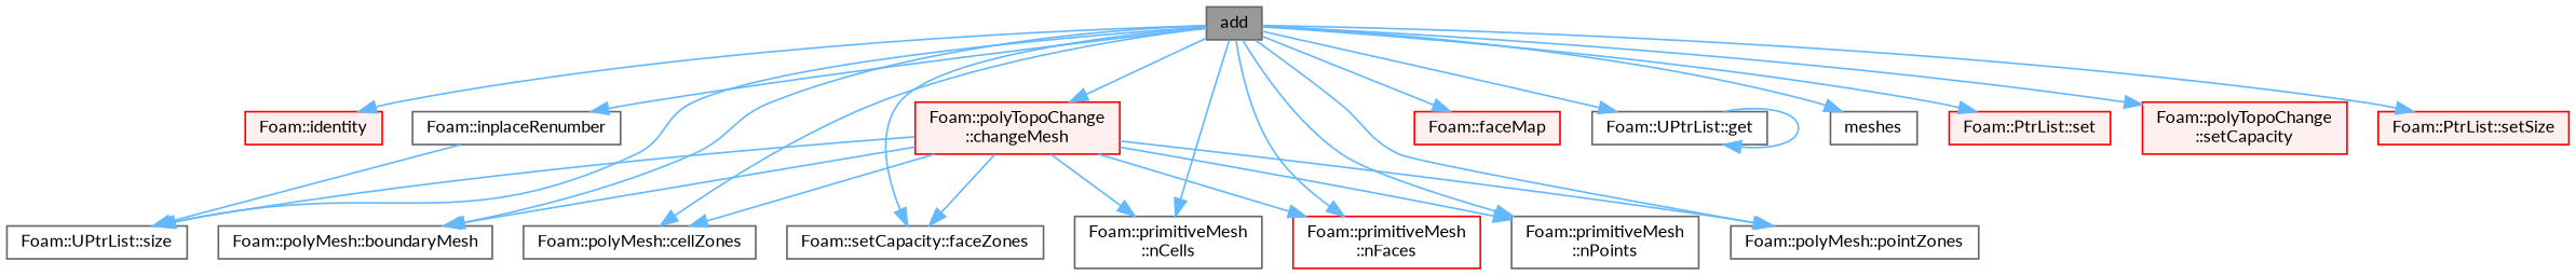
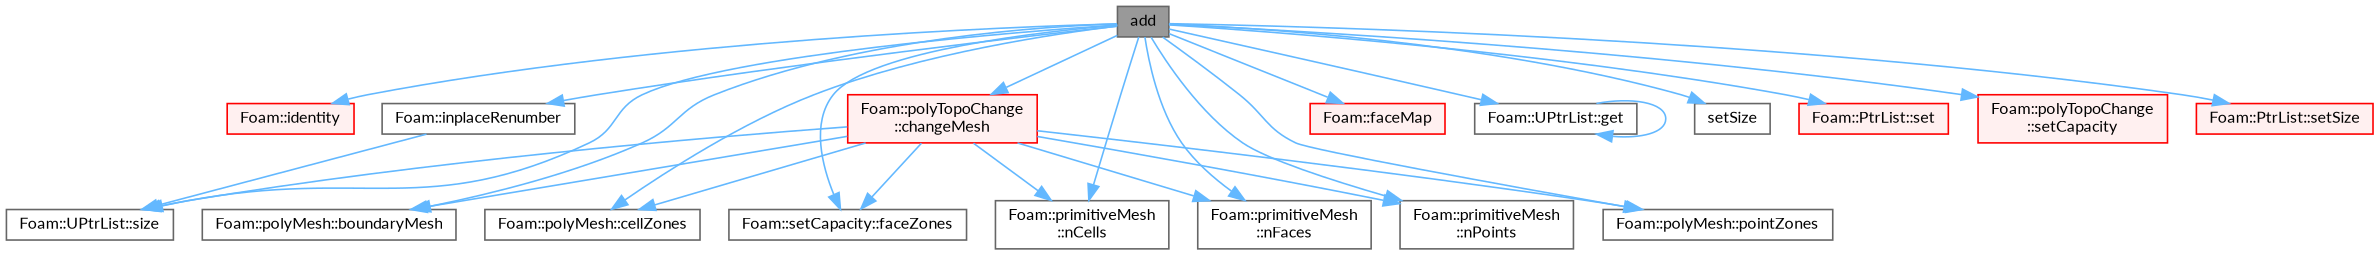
  digraph {
    fontname=Lato
    rankdir=TB
    node [color=grey40 fillcolor=white fontname=Lato fontsize=10 shape=box style=filled]
    edge [color=steelblue1 fontname=Lato fontsize=10 labelfontname=Helvetica labelfontsize=10 style=solid]
    n1 [color=gray40 fillcolor=grey60 fontcolor=black height=0.2 label=add width=0.4]
    n2 [color=red fillcolor="#FFF0F0" height=0.2 label="Foam::identity" width=0.4]
    n3 [height=0.2 label="Foam::UPtrList::size" width=0.4]
    n4 [height=0.2 label="Foam::polyMesh::boundaryMesh" width=0.4]
    n5 [height=0.2 label="Foam::polyMesh::cellZones" width=0.4]
    n6 [color=red fillcolor="#FFF0F0" height=0.2 label="Foam::polyTopoChange\l::changeMesh" width=0.4]
    n7 [height=0.2 label="Foam::setCapacity::faceZones" width=0.4]
    n8 [height=0.2 label="Foam::primitiveMesh\l::nCells" width=0.4]
-   n9 [color=red height=0.2 label="Foam::primitiveMesh\l::nFaces" width=0.4]
+   n9 [height=0.2 label="Foam::primitiveMesh\l::nFaces" width=0.4]
    n10 [height=0.2 label="Foam::primitiveMesh\l::nPoints" width=0.4]
    n11 [height=0.2 label="Foam::polyMesh::pointZones" width=0.4]
    n12 [color=red fillcolor="#FFF0F0" height=0.2 label="Foam::faceMap" width=0.4]
    n13 [height=0.2 label="Foam::UPtrList::get" width=0.4]
    n14 [height=0.2 label="Foam::inplaceRenumber" width=0.4]
-   n15 [height=0.2 label=meshes width=0.4]
+   n15 [height=0.2 label=setSize width=0.4]
    n16 [color=red fillcolor="#FFF0F0" height=0.2 label="Foam::PtrList::set" width=0.4]
    n17 [color=red fillcolor="#FFF0F0" height=0.2 label="Foam::polyTopoChange\l::setCapacity" width=0.4]
    n18 [color=red fillcolor="#FFF0F0" height=0.2 label="Foam::PtrList::setSize" width=0.4]
    n1 -> n2
    n1 -> n3
    n1 -> n4
    n1 -> n5
    n1 -> n6
    n1 -> n7
    n1 -> n8
    n1 -> n9
    n1 -> n10
    n1 -> n11
    n1 -> n12
    n1 -> n13
    n1 -> n14
    n1 -> n15
    n1 -> n16
    n1 -> n17
    n1 -> n18
    n6 -> n3
    n6 -> n4
    n6 -> n5
    n6 -> n7
    n6 -> n8
    n6 -> n9
    n6 -> n10
    n6 -> n11
    n13 -> n13
    n14 -> n3
  }
